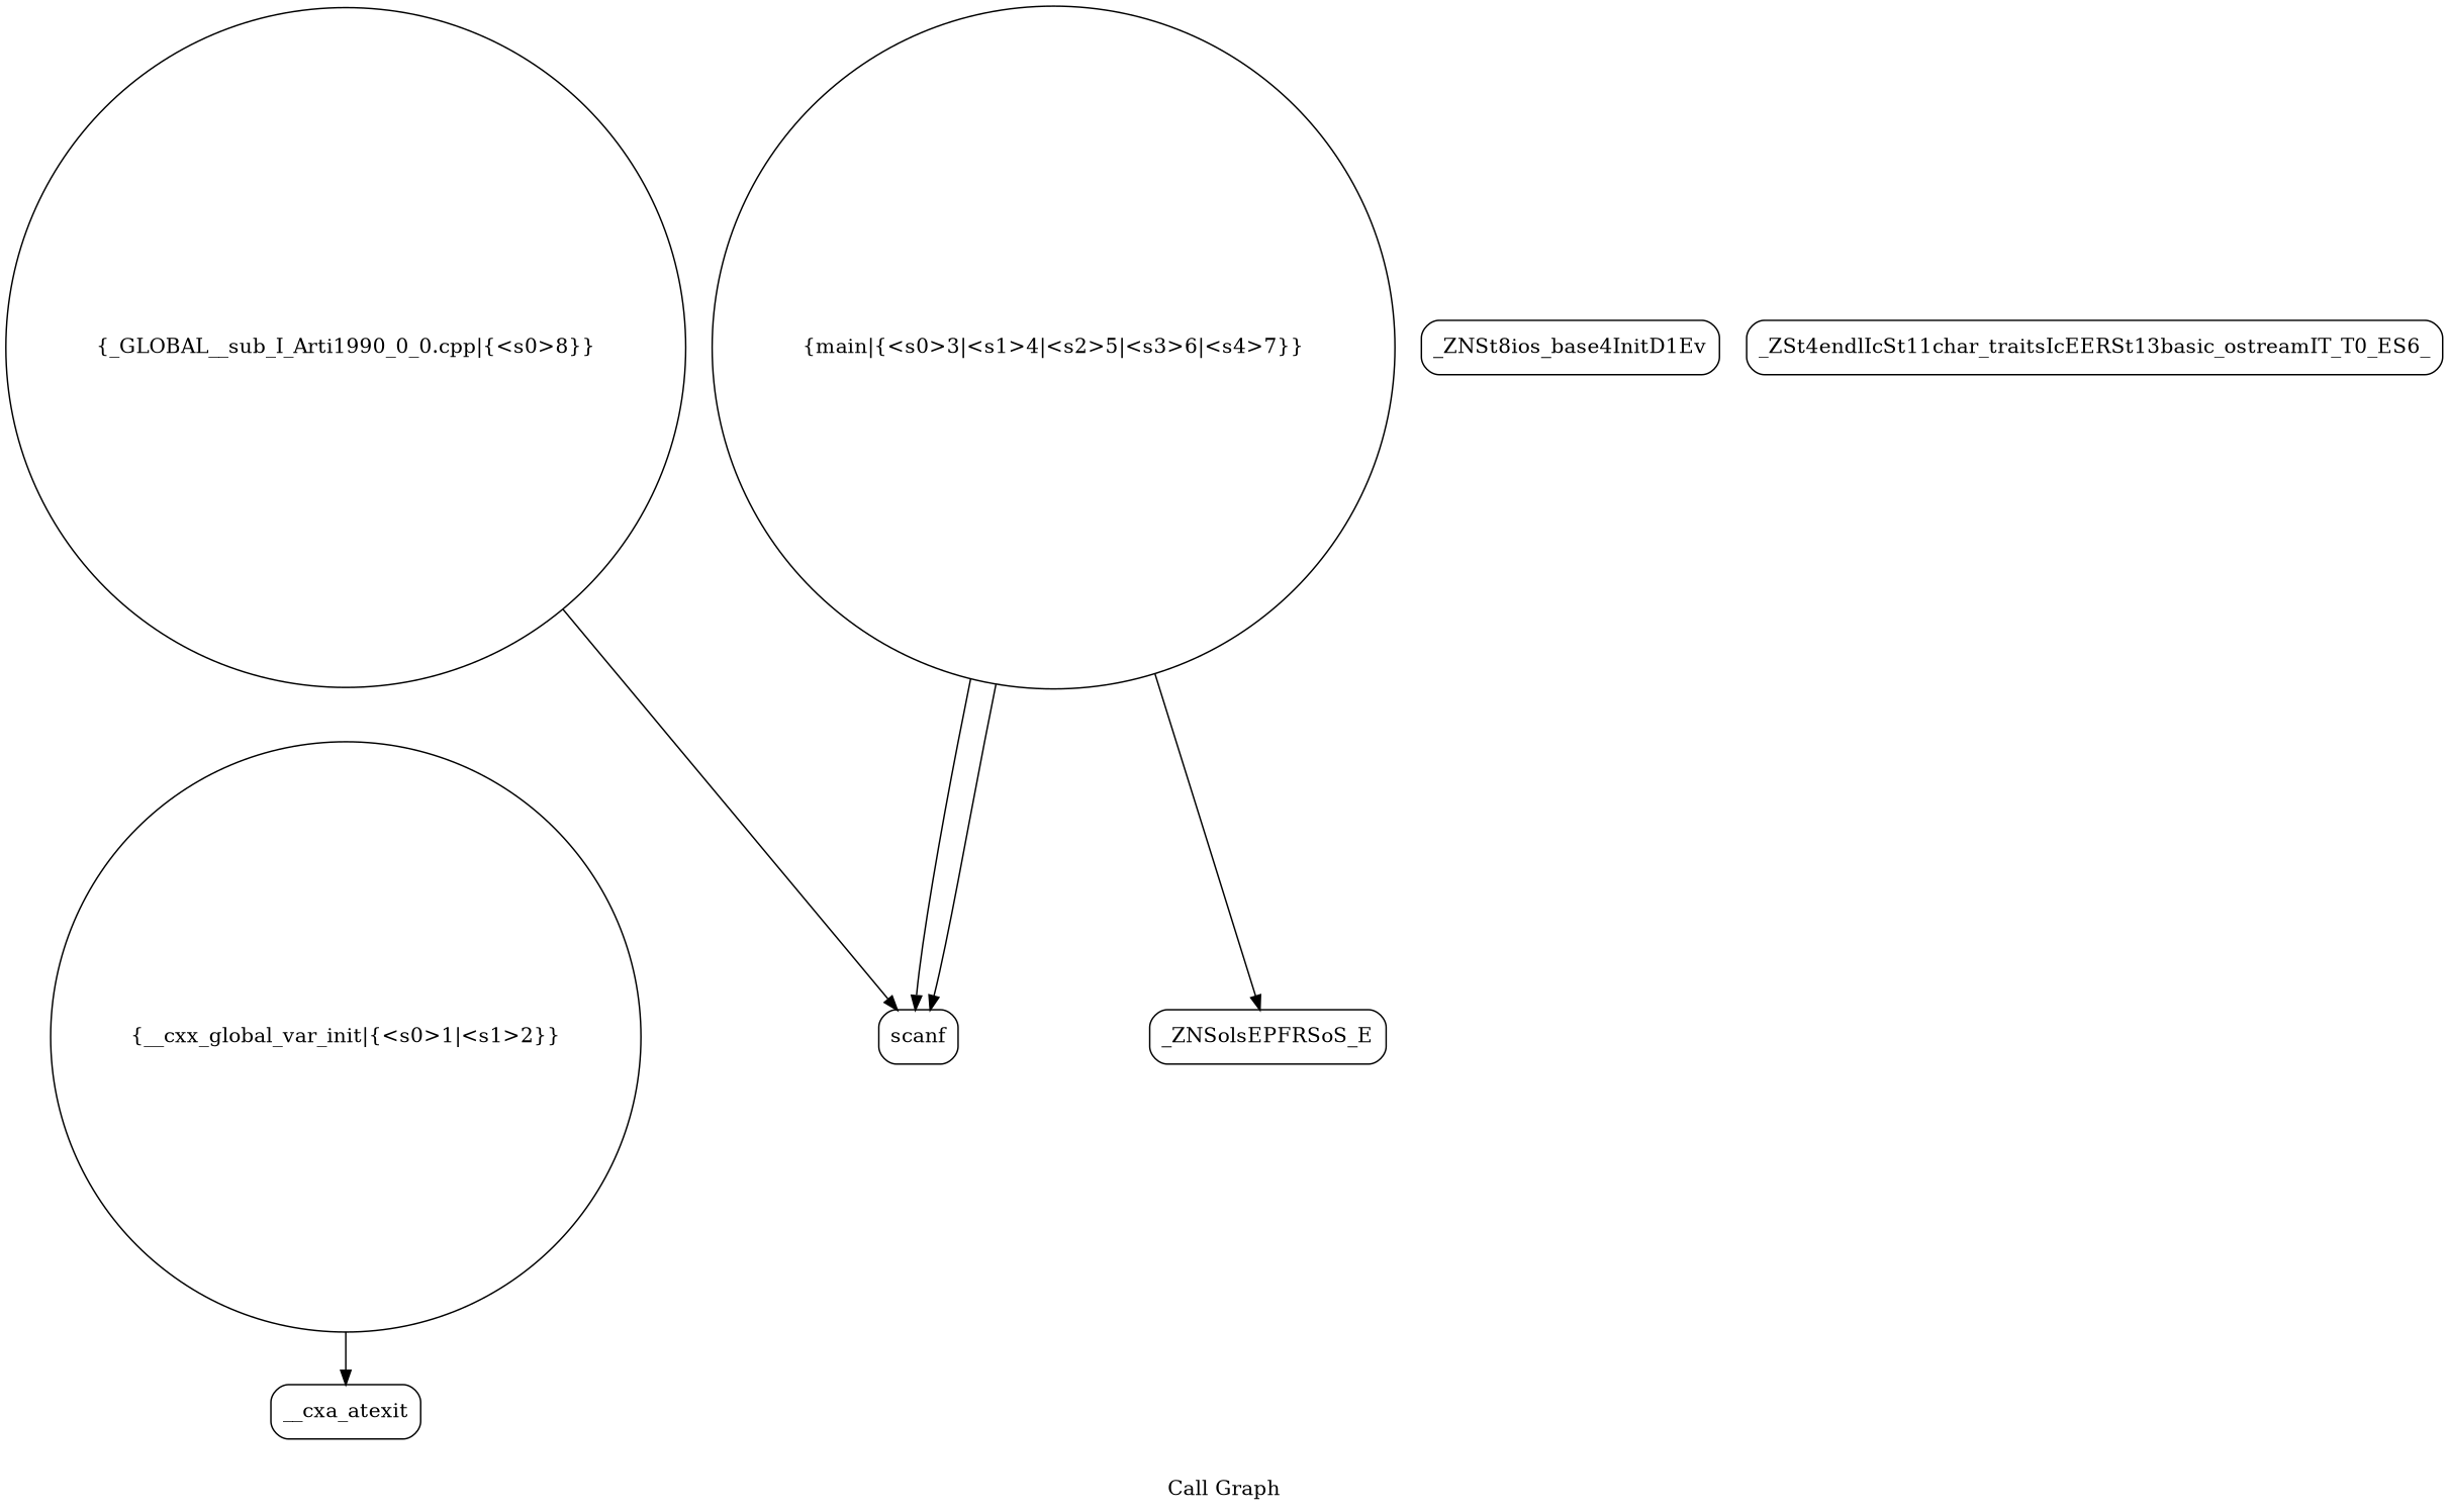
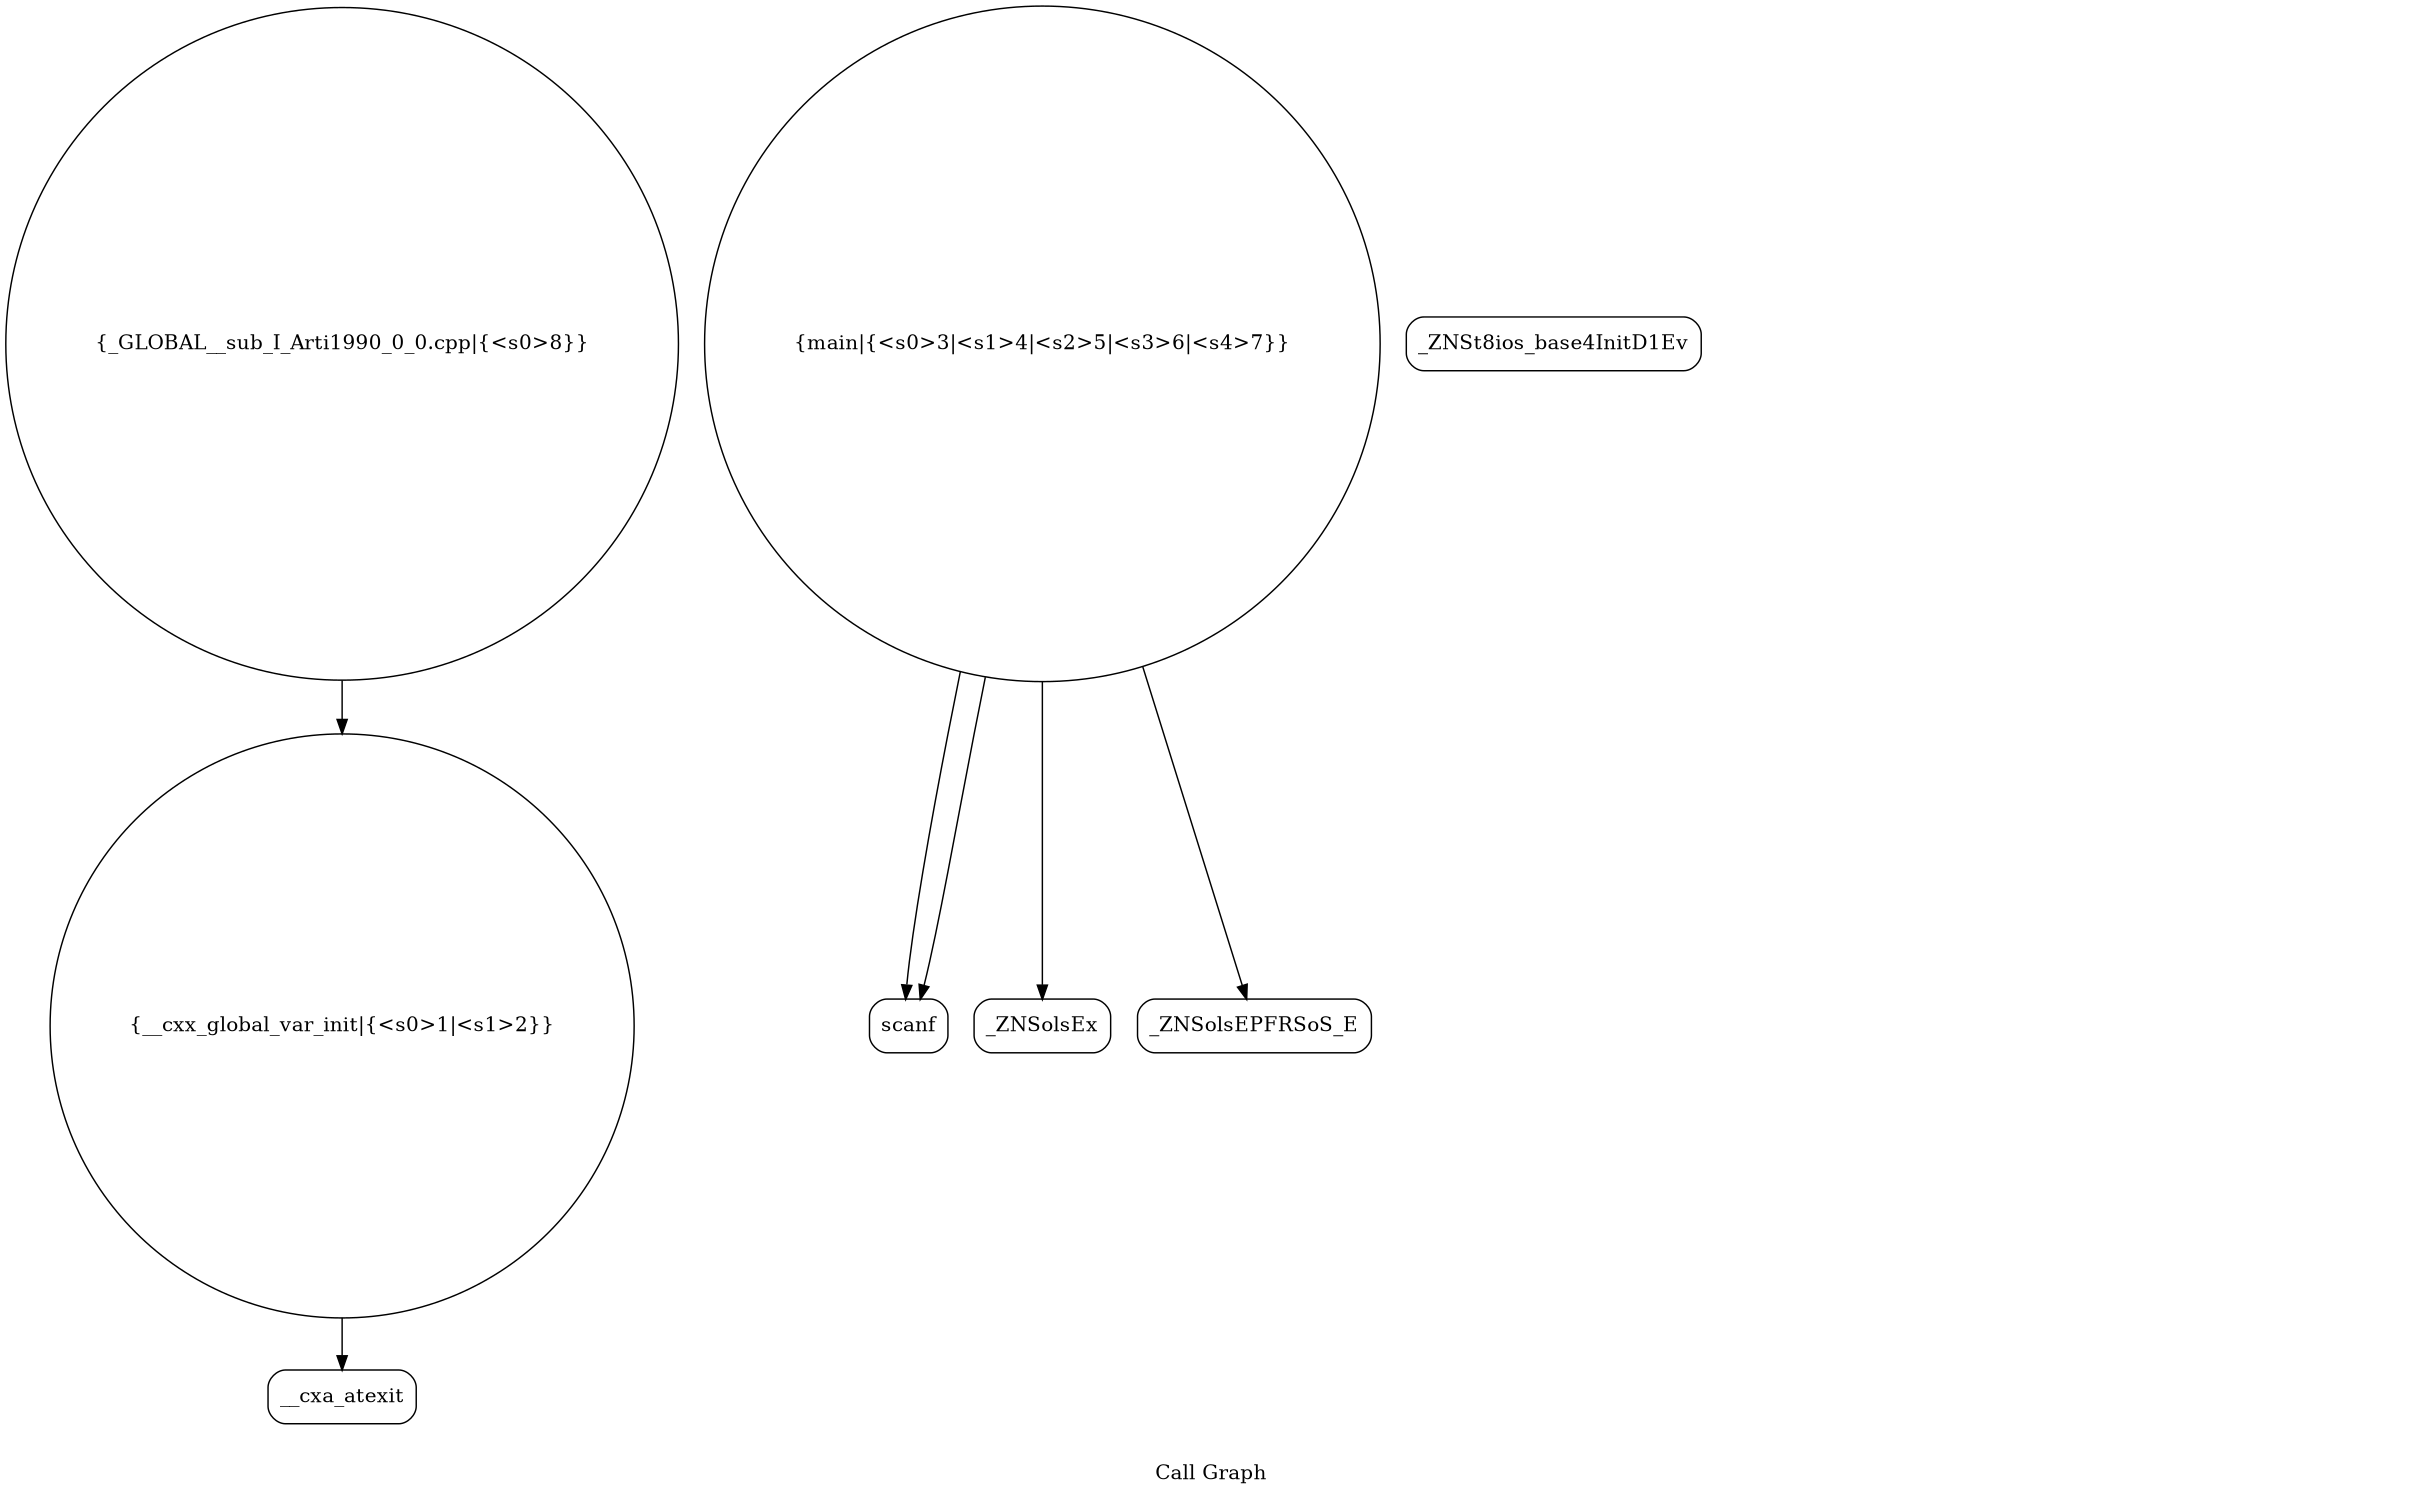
  digraph {
    label="Call Graph"
    node [shape=Mrecord]
    edge [color=black tailport=s1]
    n1 [label="{__cxx_global_var_init|{<s0>1|<s1>2}}" shape=circle]
    n2 [label="{__cxa_atexit}"]
+   n3 [label="{_ZNSolsEx}"]
    n4 [label="{_ZNSt8ios_base4InitD1Ev}"]
-   n5 [label="{_ZSt4endlIcSt11char_traitsIcEERSt13basic_ostreamIT_T0_ES6_}"]
    n6 [label="{main|{<s0>3|<s1>4|<s2>5|<s3>6|<s4>7}}" shape=circle]
    n7 [label="{scanf}"]
    n8 [label="{_ZNSolsEPFRSoS_E}"]
    n9 [label="{_GLOBAL__sub_I_Arti1990_0_0.cpp|{<s0>8}}" shape=circle]
    n1 -> n2
+   n6 -> n3 [tailport=s3]
    n6 -> n7 [tailport=s0]
    n6 -> n7
    n6 -> n8 [tailport=s4]
-   n9 -> n7 [tailport=s0]
+   n9 -> n1 [tailport=s0]
  }
